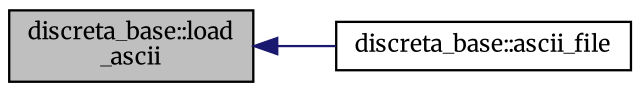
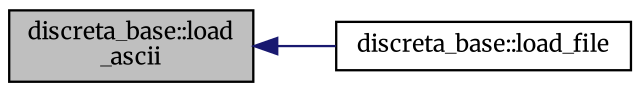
  digraph {
    rankdir=LR
    fontname=Merriweather
    node [color=black fontname=Merriweather fontsize=10 shape=record style=filled]
    n1 [fillcolor=grey75 fontcolor=black height=0.2 label="discreta_base::load\l_ascii" width=0.4]
-   n2 [fillcolor=white height=0.2 label="discreta_base::ascii_file" width=0.4]
+   n2 [fillcolor=white height=0.2 label="discreta_base::load_file" width=0.4]
    n1 -> n2 [color=midnightblue dir=back fontname=Merriweather fontsize=10 labelfontname=Helvetica labelfontsize=10 style=solid]
  }
